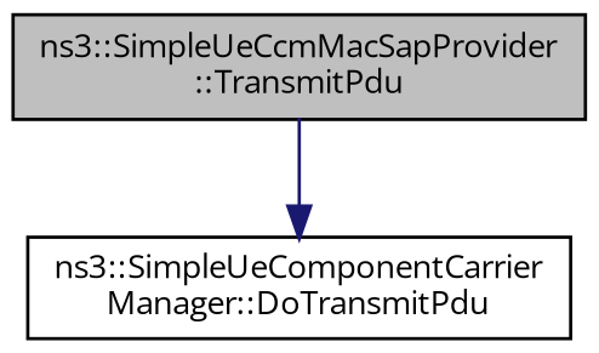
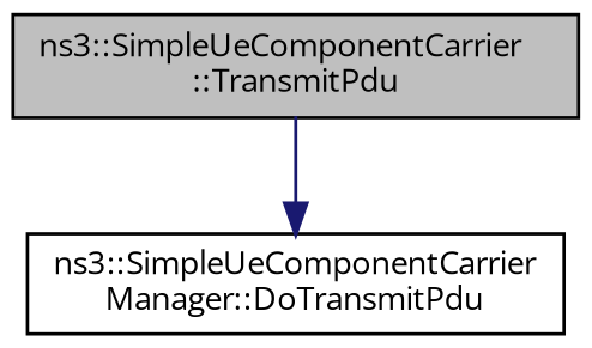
  digraph {
    rankdir=TB
    fontname="Open Sans"
    node [color=black fontname="Open Sans" fontsize=10 shape=record style=filled]
-   n1 [fillcolor=grey75 fontcolor=black height=0.2 label="ns3::SimpleUeCcmMacSapProvider\l::TransmitPdu" width=0.4]
+   n1 [fillcolor=grey75 fontcolor=black height=0.2 label="ns3::SimpleUeComponentCarrier\l::TransmitPdu" width=0.4]
    n2 [fillcolor=white height=0.2 label="ns3::SimpleUeComponentCarrier\lManager::DoTransmitPdu" width=0.4]
    n1 -> n2 [color=midnightblue fontname="Open Sans" fontsize=10 labelfontname=Helvetica labelfontsize=10 style=solid]
  }
